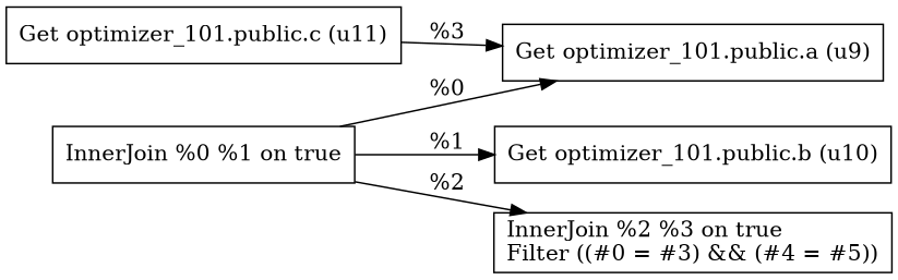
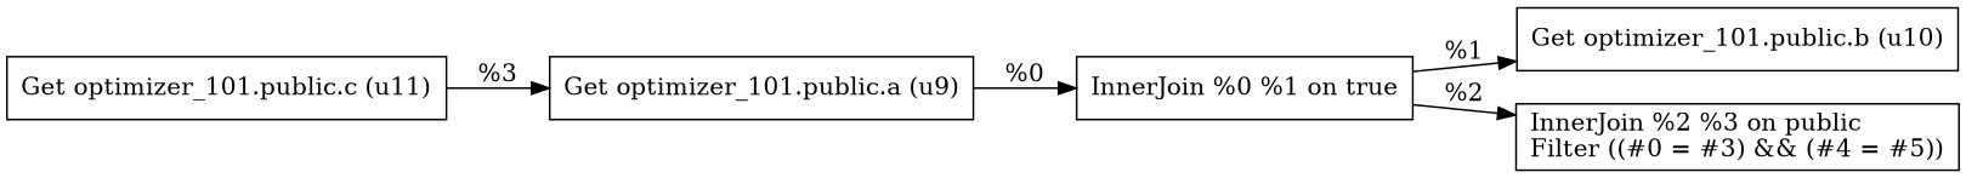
  digraph {
    rankdir=LR
    node [shape=record]
    n1 [label="Get optimizer_101.public.a (u9)\l"]
    n2 [label="InnerJoin %0 %1 on true\l"]
    n3 [label="Get optimizer_101.public.b (u10)\l"]
-   n4 [label="InnerJoin %2 %3 on true\lFilter ((#0 = #3) && (#4 = #5))\l"]
+   n4 [label="InnerJoin %2 %3 on public\lFilter ((#0 = #3) && (#4 = #5))\l"]
    n5 [label="Get optimizer_101.public.c (u11)\l"]
-   n2 -> n1 [label="%0\l"]
+   n1 -> n2 [label="%0\l"]
    n2 -> n3 [label="%1\l"]
    n2 -> n4 [label="%2\l"]
    n5 -> n1 [label="%3\l"]
  }
